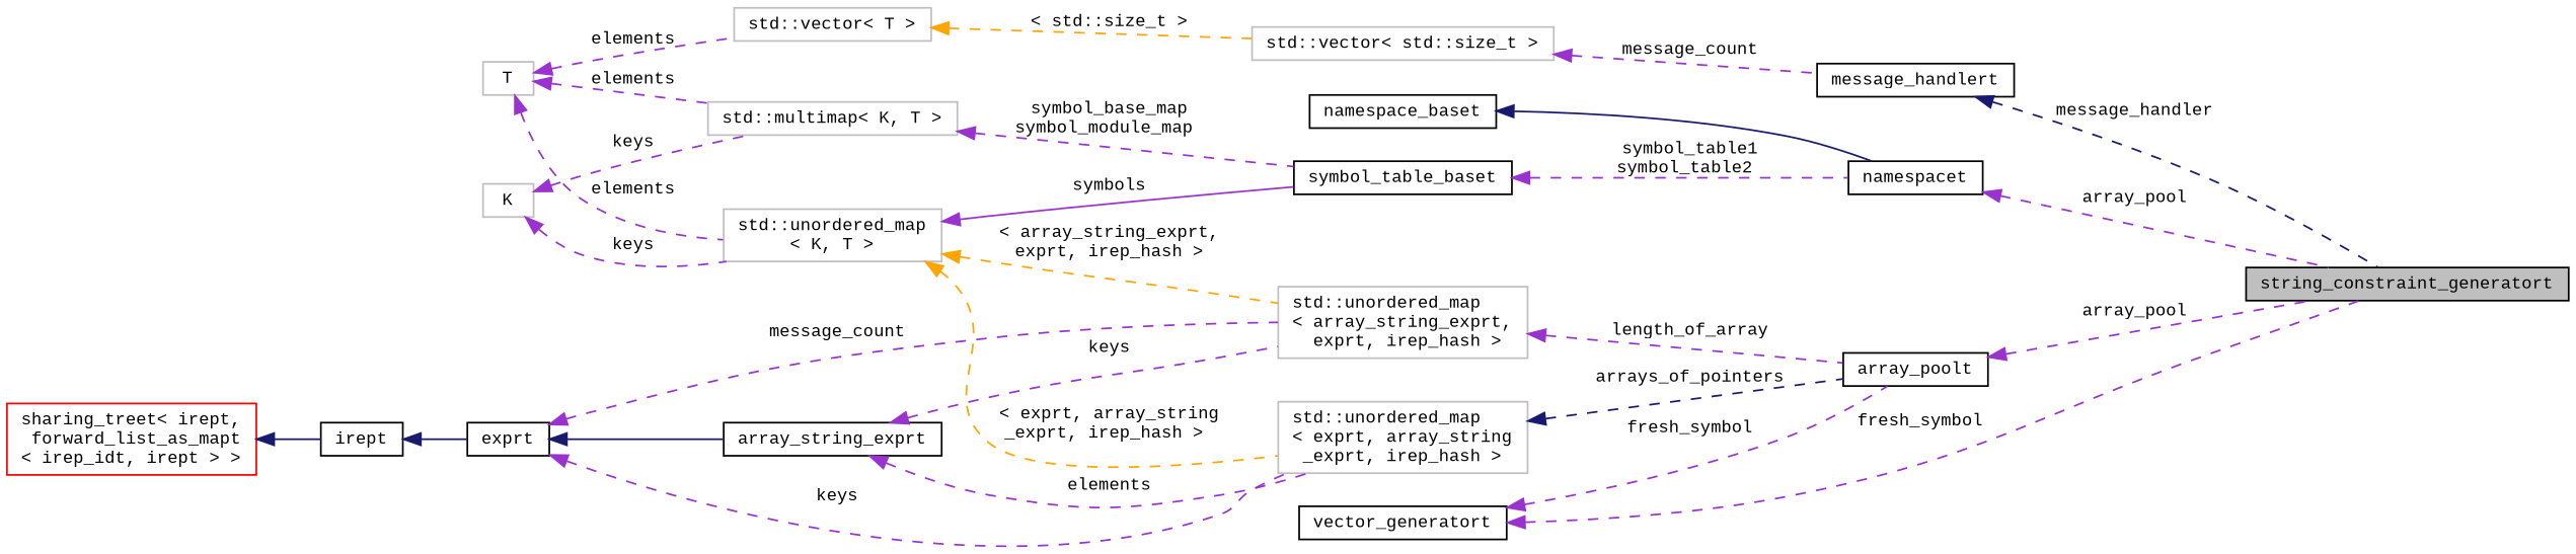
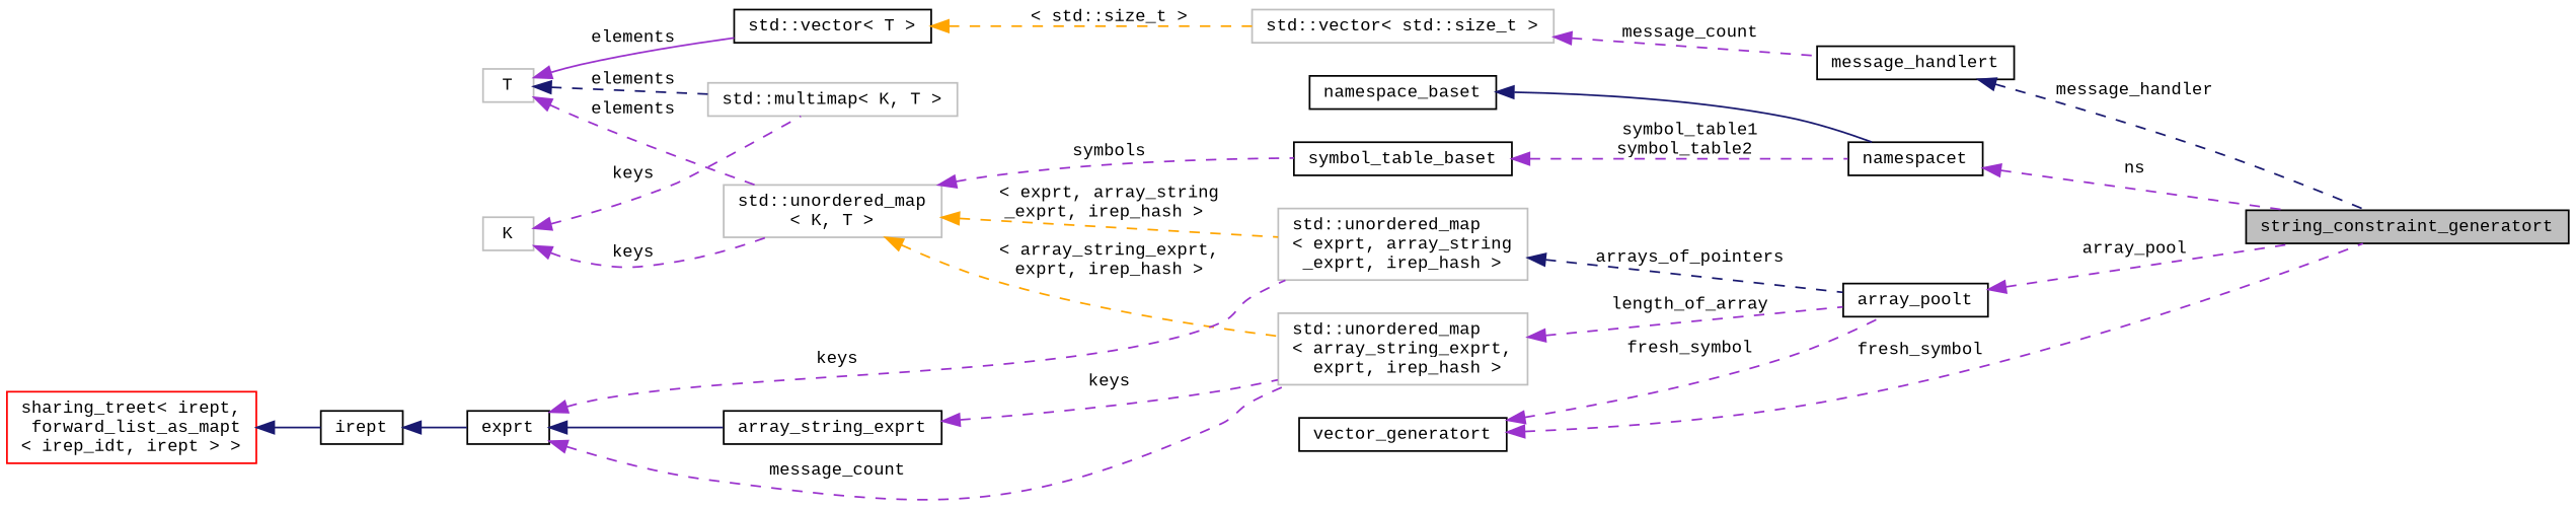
  digraph {
    fontname="Liberation Mono"
    rankdir=LR
    node [color=black fontname="Liberation Mono" fontsize=10 shape=record]
    edge [color=darkorchid3 dir=back fontname="Liberation Mono" fontsize=10 labelfontname=Helvetica labelfontsize=10 style=dashed]
    n1 [fillcolor=grey75 fontcolor=black height=0.2 label=string_constraint_generatort style=filled width=0.4]
    n2 [height=0.2 label=message_handlert width=0.4]
    n3 [color=grey75 height=0.2 label="std::vector\< std::size_t \>" width=0.4]
-   n4 [color=grey75 height=0.2 label="std::vector\< T \>" width=0.4]
+   n4 [height=0.2 label="std::vector\< T \>" width=0.4]
    n5 [color=grey75 height=0.2 label=T width=0.4]
    n6 [color=grey75 height=0.2 label="std::multimap\< K, T \>" width=0.4]
    n7 [color=grey75 height=0.2 label="std::unordered_map\l\< K, T \>" width=0.4]
    n8 [height=0.2 label=symbol_table_baset width=0.4]
    n9 [color=grey75 height=0.2 label="std::unordered_map\l\< exprt, array_string\l_exprt, irep_hash \>" width=0.4]
    n10 [color=grey75 height=0.2 label="std::unordered_map\l\< array_string_exprt,\l exprt, irep_hash \>" width=0.4]
    n11 [height=0.2 label=namespacet width=0.4]
    n12 [height=0.2 label=namespace_baset width=0.4]
    n13 [color=grey75 height=0.2 label=K width=0.4]
    n14 [height=0.2 label=array_poolt width=0.4]
    n15 [height=0.2 label=array_string_exprt width=0.4]
    n16 [height=0.2 label=exprt width=0.4]
    n17 [height=0.2 label=irept width=0.4]
    n18 [color=red height=0.2 label="sharing_treet\< irept,\l forward_list_as_mapt\l\< irep_idt, irept \> \>" width=0.4]
    n19 [height=0.2 label=vector_generatort width=0.4]
    n2 -> n1 [color=midnightblue label=" message_handler"]
    n3 -> n2 [label=" message_count"]
    n4 -> n3 [color=orange label=" \< std::size_t \>"]
-   n5 -> n4 [label=" elements"]
-   n5 -> n6 [label=" elements"]
+   n5 -> n4 [label=" elements" style=solid]
+   n5 -> n6 [color=midnightblue label=" elements"]
    n5 -> n7 [label=" elements"]
-   n6 -> n8 [label=" symbol_base_map\nsymbol_module_map"]
-   n7 -> n8 [label=" symbols" style=solid]
+   n7 -> n8 [label=" symbols"]
    n7 -> n9 [color=orange label=" \< exprt, array_string\l_exprt, irep_hash \>"]
    n7 -> n10 [color=orange label=" \< array_string_exprt,\l exprt, irep_hash \>"]
    n8 -> n11 [label=" symbol_table1\nsymbol_table2"]
    n9 -> n14 [color=midnightblue label=" arrays_of_pointers"]
    n10 -> n14 [label=" length_of_array"]
-   n11 -> n1 [label=" array_pool"]
+   n11 -> n1 [label=" ns"]
    n12 -> n11 [color=midnightblue style=solid]
    n13 -> n6 [label=" keys"]
    n13 -> n7 [label=" keys"]
    n14 -> n1 [label=" array_pool"]
-   n15 -> n9 [label=" elements"]
    n15 -> n10 [label=" keys"]
    n16 -> n9 [label=" keys"]
    n16 -> n10 [label=" message_count"]
    n16 -> n15 [color=midnightblue style=solid]
    n17 -> n16 [color=midnightblue style=solid]
    n18 -> n17 [color=midnightblue style=solid]
    n19 -> n1 [label=" fresh_symbol"]
    n19 -> n14 [label=" fresh_symbol"]
  }
